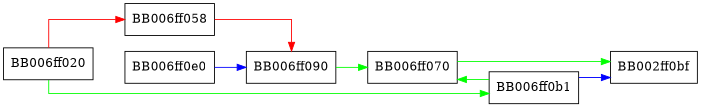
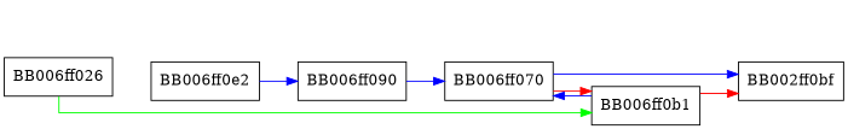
  digraph {
    rankdir=LR
    splines=ortho
    node [shape=box]
    edge [color=red]
-   BB006ff020
-   BB006ff058
+   BB006ff020 [label=BB006ff026]
    BB006ff0b1
    n4 [label=BB006ff090]
-   BB006ff0e0
+   BB006ff0e0 [label=BB006ff0e2]
    BB006ff070
    n7 [label=BB002ff0bf]
-   BB006ff020 -> BB006ff058
    BB006ff020 -> BB006ff0b1 [color=green]
-   BB006ff058 -> n4
-   BB006ff0b1 -> BB006ff070 [color=green]
-   BB006ff0b1 -> n7 [color=blue]
-   n4 -> BB006ff070 [color=green]
+   BB006ff0b1 -> BB006ff070 [color=blue]
+   BB006ff0b1 -> n7
+   n4 -> BB006ff070 [color=blue]
    BB006ff0e0 -> n4 [color=blue]
-   BB006ff070 -> n7 [color=green]
+   BB006ff070 -> BB006ff0b1
+   BB006ff070 -> n7 [color=blue]
  }
